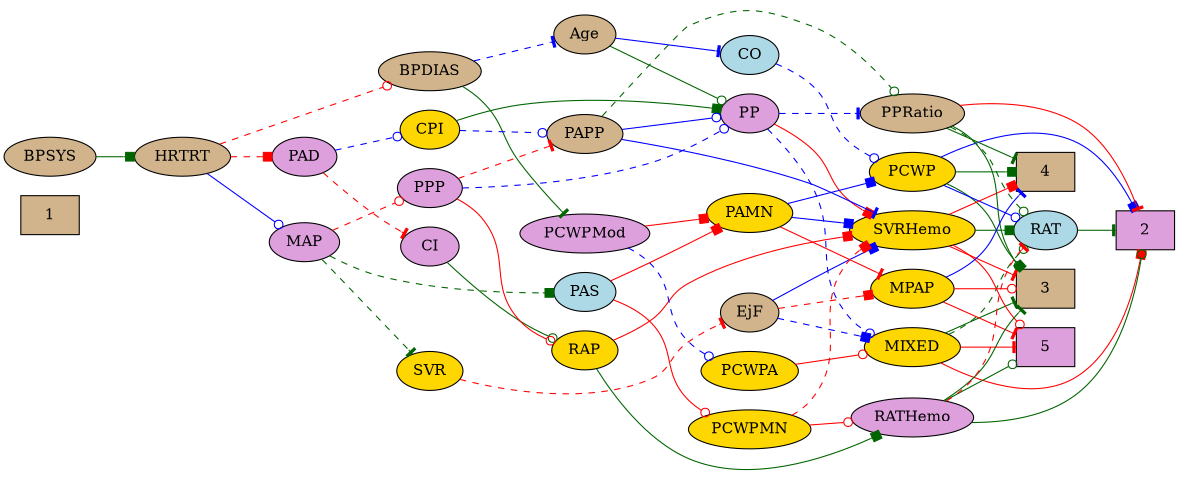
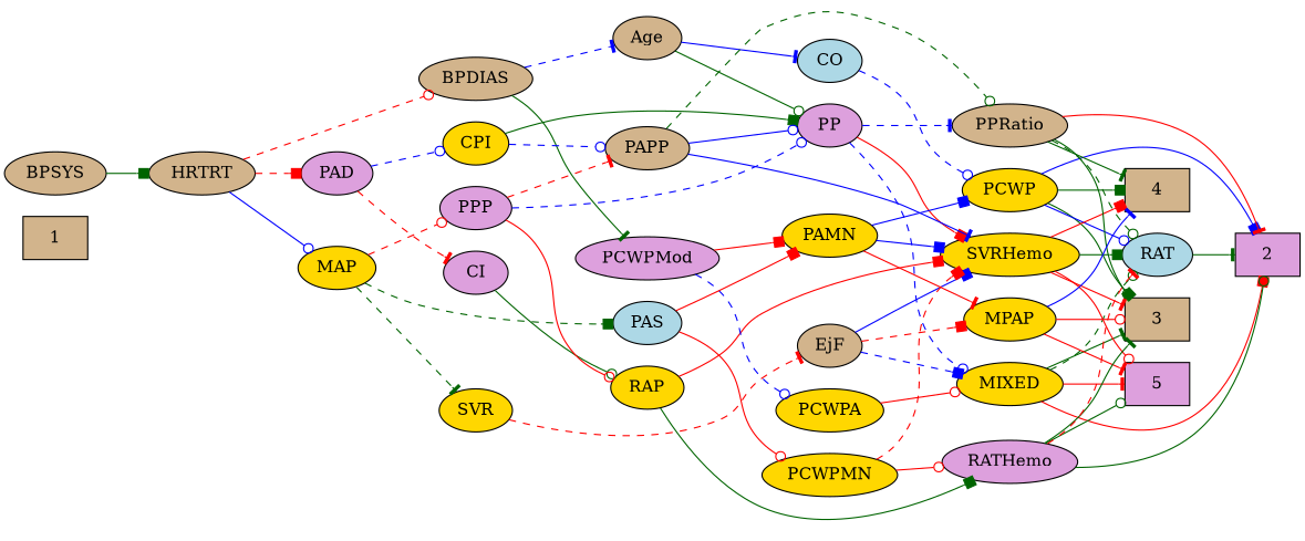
  strict digraph {
    rankdir=LR
    node [fillcolor=gold style=filled]
    edge [arrowhead=odot color=red style=solid]
    1 [fillcolor=tan height=0.5 shape=box width=0.75]
    2 [fillcolor=plum height=0.5 shape=box width=0.75]
    3 [fillcolor=tan height=0.5 shape=box width=0.75]
    4 [fillcolor=tan height=0.5 shape=box width=0.75]
    5 [fillcolor=plum height=0.5 shape=box width=0.75]
    Age [fillcolor=tan height=0.5 width=0.75]
    CO [fillcolor=lightblue height=0.5 width=0.75]
    PP [fillcolor=plum height=0.5 width=0.75]
    PCWP [height=0.5 width=0.97491]
    MIXED [height=0.5 width=1.1193]
    SVRHemo [height=0.5 width=1.3902]
    PPRatio [fillcolor=tan height=0.5 width=1.1013]
    RAT [fillcolor=lightblue height=0.5 width=0.75827]
    EjF [fillcolor=tan height=0.5 width=0.75]
    MPAP [height=0.5 width=0.97491]
    RAP [height=0.5 width=0.77632]
    RATHemo [fillcolor=plum height=0.5 width=1.3721]
    BPSYS [fillcolor=tan height=0.5 width=1.0471]
    HRTRT [fillcolor=tan height=0.5 width=1.1013]
    PAD [fillcolor=plum height=0.5 width=0.79437]
    BPDIAS [fillcolor=tan height=0.5 width=1.1735]
-   MAP [fillcolor=plum height=0.5 width=0.84854]
+   MAP [height=0.5 width=0.84854]
    CPI [height=0.5 width=0.75]
    CI [fillcolor=plum height=0.5 width=0.75]
    PCWPMod [fillcolor=plum height=0.5 width=1.4443]
    PAS [fillcolor=lightblue height=0.5 width=0.75]
    SVR [height=0.5 width=0.77632]
    PPP [fillcolor=plum height=0.5 width=0.75]
    PAPP [fillcolor=tan height=0.5 width=0.88464]
    PAMN [height=0.5 width=1.011]
    PCWPMN [height=0.5 width=1.3902]
    PCWPA [height=0.5 width=1.1555]
    Age -> CO [arrowhead=tee color=blue]
    Age -> PP [color=darkgreen]
    CO -> PCWP [color=blue style=dashed]
    PP -> MIXED [color=blue style=dashed]
    PP -> SVRHemo [arrowhead=box]
    PP -> PPRatio [arrowhead=tee color=blue style=dashed]
    PCWP -> 2 [arrowhead=box color=blue]
    PCWP -> 3 [arrowhead=box color=darkgreen]
    PCWP -> 4 [arrowhead=box color=darkgreen]
    PCWP -> RAT [color=blue]
    MIXED -> 2 [arrowhead=box]
    MIXED -> 3 [arrowhead=tee color=darkgreen]
    MIXED -> 5 [arrowhead=tee]
    MIXED -> RAT [color=darkgreen style=dashed]
    SVRHemo -> 3 [arrowhead=tee]
    SVRHemo -> 4 [arrowhead=box]
    SVRHemo -> 5
    SVRHemo -> RAT [arrowhead=box color=darkgreen]
    PPRatio -> 2 [arrowhead=tee]
    PPRatio -> 3 [color=darkgreen]
    PPRatio -> 4 [arrowhead=tee color=darkgreen]
    PPRatio -> RAT [color=darkgreen style=dashed]
    RAT -> 2 [arrowhead=tee color=darkgreen]
    EjF -> MIXED [arrowhead=box color=blue style=dashed]
    EjF -> SVRHemo [arrowhead=box color=blue]
    EjF -> MPAP [arrowhead=box style=dashed]
    MPAP -> 3
    MPAP -> 4 [arrowhead=tee color=blue]
    MPAP -> 5 [arrowhead=tee]
    RAP -> SVRHemo [arrowhead=box]
    RAP -> RATHemo [arrowhead=box color=darkgreen]
    RATHemo -> 2 [color=darkgreen]
    RATHemo -> 3 [arrowhead=tee color=darkgreen]
    RATHemo -> 5 [color=darkgreen]
    RATHemo -> RAT [arrowhead=tee style=dashed]
    BPSYS -> HRTRT [arrowhead=box color=darkgreen]
    HRTRT -> PAD [arrowhead=box style=dashed]
    HRTRT -> BPDIAS [style=dashed]
    HRTRT -> MAP [color=blue]
    PAD -> CPI [color=blue style=dashed]
    PAD -> CI [arrowhead=tee style=dashed]
    BPDIAS -> Age [arrowhead=tee color=blue style=dashed]
    BPDIAS -> PCWPMod [arrowhead=tee color=darkgreen]
    MAP -> PAS [arrowhead=box color=darkgreen style=dashed]
    MAP -> SVR [arrowhead=tee color=darkgreen style=dashed]
    MAP -> PPP [style=dashed]
    CPI -> PP [arrowhead=box color=darkgreen]
    CPI -> PAPP [color=blue style=dashed]
    CI -> RAP [color=darkgreen]
    PCWPMod -> PAMN [arrowhead=box]
    PCWPMod -> PCWPA [color=blue style=dashed]
    PAS -> PAMN [arrowhead=box]
    PAS -> PCWPMN
    SVR -> EjF [arrowhead=tee style=dashed]
    PPP -> PP [color=blue style=dashed]
    PPP -> RAP
    PPP -> PAPP [arrowhead=tee style=dashed]
    PAPP -> PP [color=blue]
    PAPP -> SVRHemo [arrowhead=tee color=blue]
    PAPP -> PPRatio [color=darkgreen style=dashed]
    PAMN -> PCWP [arrowhead=box color=blue]
    PAMN -> SVRHemo [arrowhead=box color=blue]
    PAMN -> MPAP [arrowhead=tee]
    PCWPMN -> SVRHemo [arrowhead=box style=dashed]
    PCWPMN -> RATHemo
    PCWPA -> MIXED
  }
